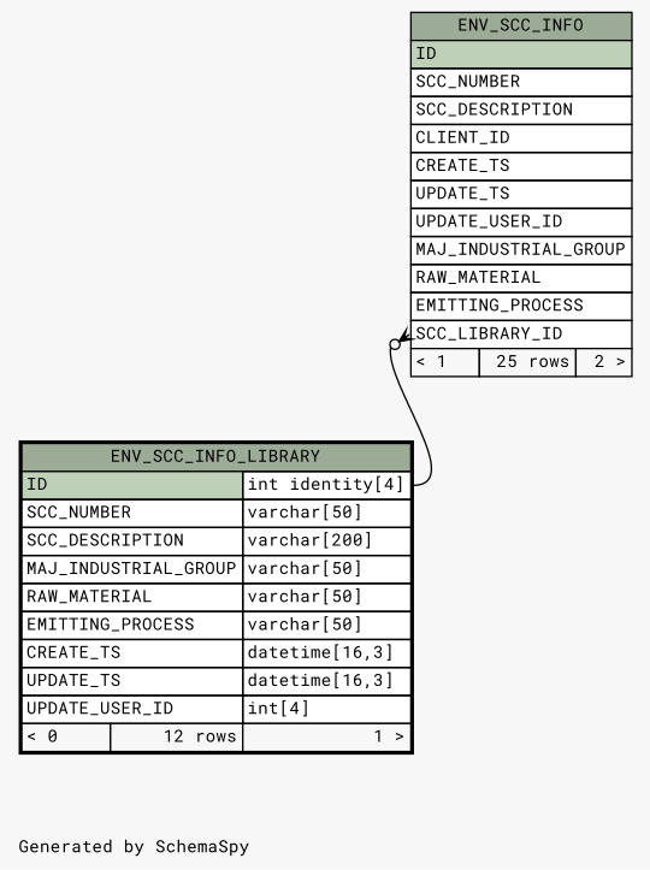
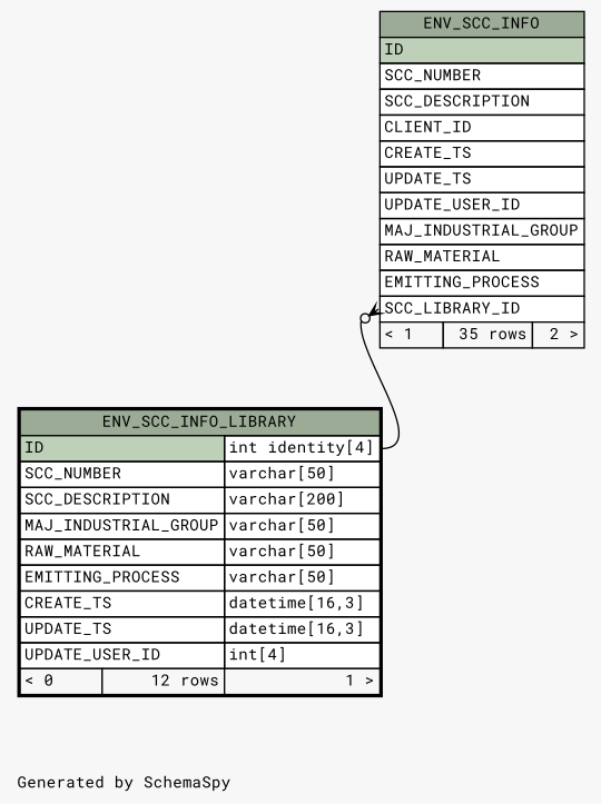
  digraph {
    bgcolor="#f7f7f7"
    fontname="Roboto Mono"
    fontsize=11
    label="\nGenerated by SchemaSpy"
    labeljust=l
    nodesep=0.18
    rankdir=TB
    ranksep=0.46
    node [fontname="Roboto Mono" fontsize=11 shape=plaintext]
-   n1 [label=<     <TABLE BORDER="0" CELLBORDER="1" CELLSPACING="0" BGCOLOR="#ffffff">       <TR><TD COLSPAN="3" BGCOLOR="#9bab96" ALIGN="CENTER">ENV_SCC_INFO</TD></TR>       <TR><TD PORT="ID" COLSPAN="3" BGCOLOR="#bed1b8" ALIGN="LEFT">ID</TD></TR>       <TR><TD PORT="SCC_NUMBER" COLSPAN="3" ALIGN="LEFT">SCC_NUMBER</TD></TR>       <TR><TD PORT="SCC_DESCRIPTION" COLSPAN="3" ALIGN="LEFT">SCC_DESCRIPTION</TD></TR>       <TR><TD PORT="CLIENT_ID" COLSPAN="3" ALIGN="LEFT">CLIENT_ID</TD></TR>       <TR><TD PORT="CREATE_TS" COLSPAN="3" ALIGN="LEFT">CREATE_TS</TD></TR>       <TR><TD PORT="UPDATE_TS" COLSPAN="3" ALIGN="LEFT">UPDATE_TS</TD></TR>       <TR><TD PORT="UPDATE_USER_ID" COLSPAN="3" ALIGN="LEFT">UPDATE_USER_ID</TD></TR>       <TR><TD PORT="MAJ_INDUSTRIAL_GROUP" COLSPAN="3" ALIGN="LEFT">MAJ_INDUSTRIAL_GROUP</TD></TR>       <TR><TD PORT="RAW_MATERIAL" COLSPAN="3" ALIGN="LEFT">RAW_MATERIAL</TD></TR>       <TR><TD PORT="EMITTING_PROCESS" COLSPAN="3" ALIGN="LEFT">EMITTING_PROCESS</TD></TR>       <TR><TD PORT="SCC_LIBRARY_ID" COLSPAN="3" ALIGN="LEFT">SCC_LIBRARY_ID</TD></TR>       <TR><TD ALIGN="LEFT" BGCOLOR="#f7f7f7">&lt; 1</TD><TD ALIGN="RIGHT" BGCOLOR="#f7f7f7">25 rows</TD><TD ALIGN="RIGHT" BGCOLOR="#f7f7f7">2 &gt;</TD></TR>     </TABLE>>]
+   n1 [label=<     <TABLE BORDER="0" CELLBORDER="1" CELLSPACING="0" BGCOLOR="#ffffff">       <TR><TD COLSPAN="3" BGCOLOR="#9bab96" ALIGN="CENTER">ENV_SCC_INFO</TD></TR>       <TR><TD PORT="ID" COLSPAN="3" BGCOLOR="#bed1b8" ALIGN="LEFT">ID</TD></TR>       <TR><TD PORT="SCC_NUMBER" COLSPAN="3" ALIGN="LEFT">SCC_NUMBER</TD></TR>       <TR><TD PORT="SCC_DESCRIPTION" COLSPAN="3" ALIGN="LEFT">SCC_DESCRIPTION</TD></TR>       <TR><TD PORT="CLIENT_ID" COLSPAN="3" ALIGN="LEFT">CLIENT_ID</TD></TR>       <TR><TD PORT="CREATE_TS" COLSPAN="3" ALIGN="LEFT">CREATE_TS</TD></TR>       <TR><TD PORT="UPDATE_TS" COLSPAN="3" ALIGN="LEFT">UPDATE_TS</TD></TR>       <TR><TD PORT="UPDATE_USER_ID" COLSPAN="3" ALIGN="LEFT">UPDATE_USER_ID</TD></TR>       <TR><TD PORT="MAJ_INDUSTRIAL_GROUP" COLSPAN="3" ALIGN="LEFT">MAJ_INDUSTRIAL_GROUP</TD></TR>       <TR><TD PORT="RAW_MATERIAL" COLSPAN="3" ALIGN="LEFT">RAW_MATERIAL</TD></TR>       <TR><TD PORT="EMITTING_PROCESS" COLSPAN="3" ALIGN="LEFT">EMITTING_PROCESS</TD></TR>       <TR><TD PORT="SCC_LIBRARY_ID" COLSPAN="3" ALIGN="LEFT">SCC_LIBRARY_ID</TD></TR>       <TR><TD ALIGN="LEFT" BGCOLOR="#f7f7f7">&lt; 1</TD><TD ALIGN="RIGHT" BGCOLOR="#f7f7f7">35 rows</TD><TD ALIGN="RIGHT" BGCOLOR="#f7f7f7">2 &gt;</TD></TR>     </TABLE>>]
    n2 [label=<     <TABLE BORDER="2" CELLBORDER="1" CELLSPACING="0" BGCOLOR="#ffffff">       <TR><TD COLSPAN="3" BGCOLOR="#9bab96" ALIGN="CENTER">ENV_SCC_INFO_LIBRARY</TD></TR>       <TR><TD PORT="ID" COLSPAN="2" BGCOLOR="#bed1b8" ALIGN="LEFT">ID</TD><TD PORT="ID.type" ALIGN="LEFT">int identity[4]</TD></TR>       <TR><TD PORT="SCC_NUMBER" COLSPAN="2" ALIGN="LEFT">SCC_NUMBER</TD><TD PORT="SCC_NUMBER.type" ALIGN="LEFT">varchar[50]</TD></TR>       <TR><TD PORT="SCC_DESCRIPTION" COLSPAN="2" ALIGN="LEFT">SCC_DESCRIPTION</TD><TD PORT="SCC_DESCRIPTION.type" ALIGN="LEFT">varchar[200]</TD></TR>       <TR><TD PORT="MAJ_INDUSTRIAL_GROUP" COLSPAN="2" ALIGN="LEFT">MAJ_INDUSTRIAL_GROUP</TD><TD PORT="MAJ_INDUSTRIAL_GROUP.type" ALIGN="LEFT">varchar[50]</TD></TR>       <TR><TD PORT="RAW_MATERIAL" COLSPAN="2" ALIGN="LEFT">RAW_MATERIAL</TD><TD PORT="RAW_MATERIAL.type" ALIGN="LEFT">varchar[50]</TD></TR>       <TR><TD PORT="EMITTING_PROCESS" COLSPAN="2" ALIGN="LEFT">EMITTING_PROCESS</TD><TD PORT="EMITTING_PROCESS.type" ALIGN="LEFT">varchar[50]</TD></TR>       <TR><TD PORT="CREATE_TS" COLSPAN="2" ALIGN="LEFT">CREATE_TS</TD><TD PORT="CREATE_TS.type" ALIGN="LEFT">datetime[16,3]</TD></TR>       <TR><TD PORT="UPDATE_TS" COLSPAN="2" ALIGN="LEFT">UPDATE_TS</TD><TD PORT="UPDATE_TS.type" ALIGN="LEFT">datetime[16,3]</TD></TR>       <TR><TD PORT="UPDATE_USER_ID" COLSPAN="2" ALIGN="LEFT">UPDATE_USER_ID</TD><TD PORT="UPDATE_USER_ID.type" ALIGN="LEFT">int[4]</TD></TR>       <TR><TD ALIGN="LEFT" BGCOLOR="#f7f7f7">&lt; 0</TD><TD ALIGN="RIGHT" BGCOLOR="#f7f7f7">12 rows</TD><TD ALIGN="RIGHT" BGCOLOR="#f7f7f7">1 &gt;</TD></TR>     </TABLE>>]
    n1 -> n2 [arrowhead=none arrowsize=0.8 arrowtail=crowodot dir=back headport="ID.type:e" tailport="SCC_LIBRARY_ID:w" fontname="Roboto Mono"]
  }
